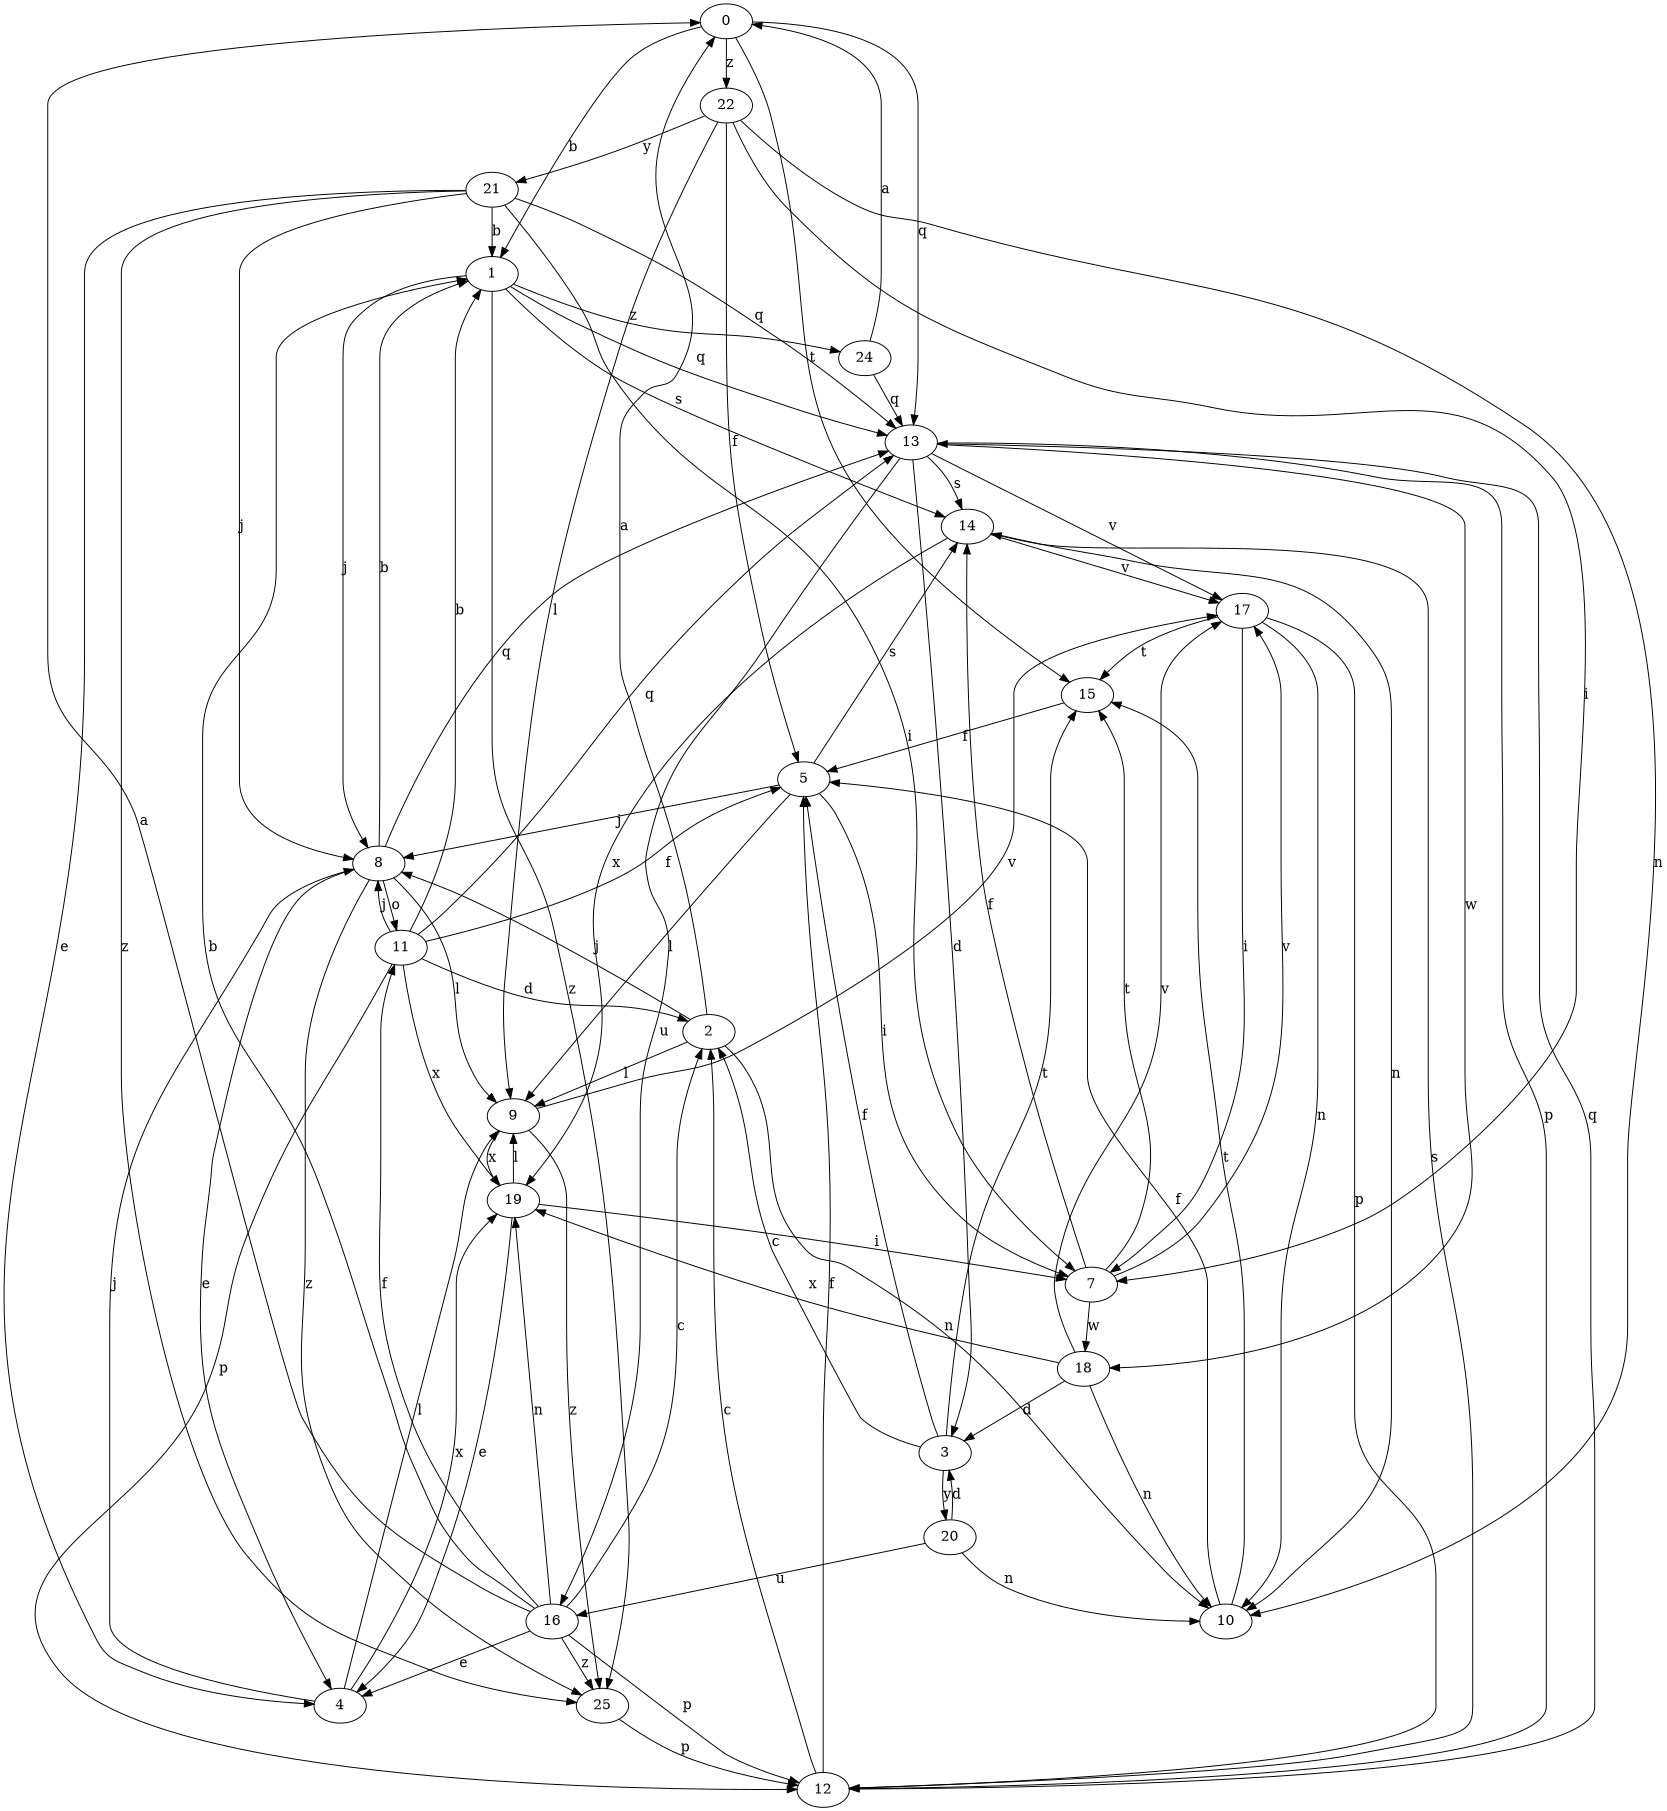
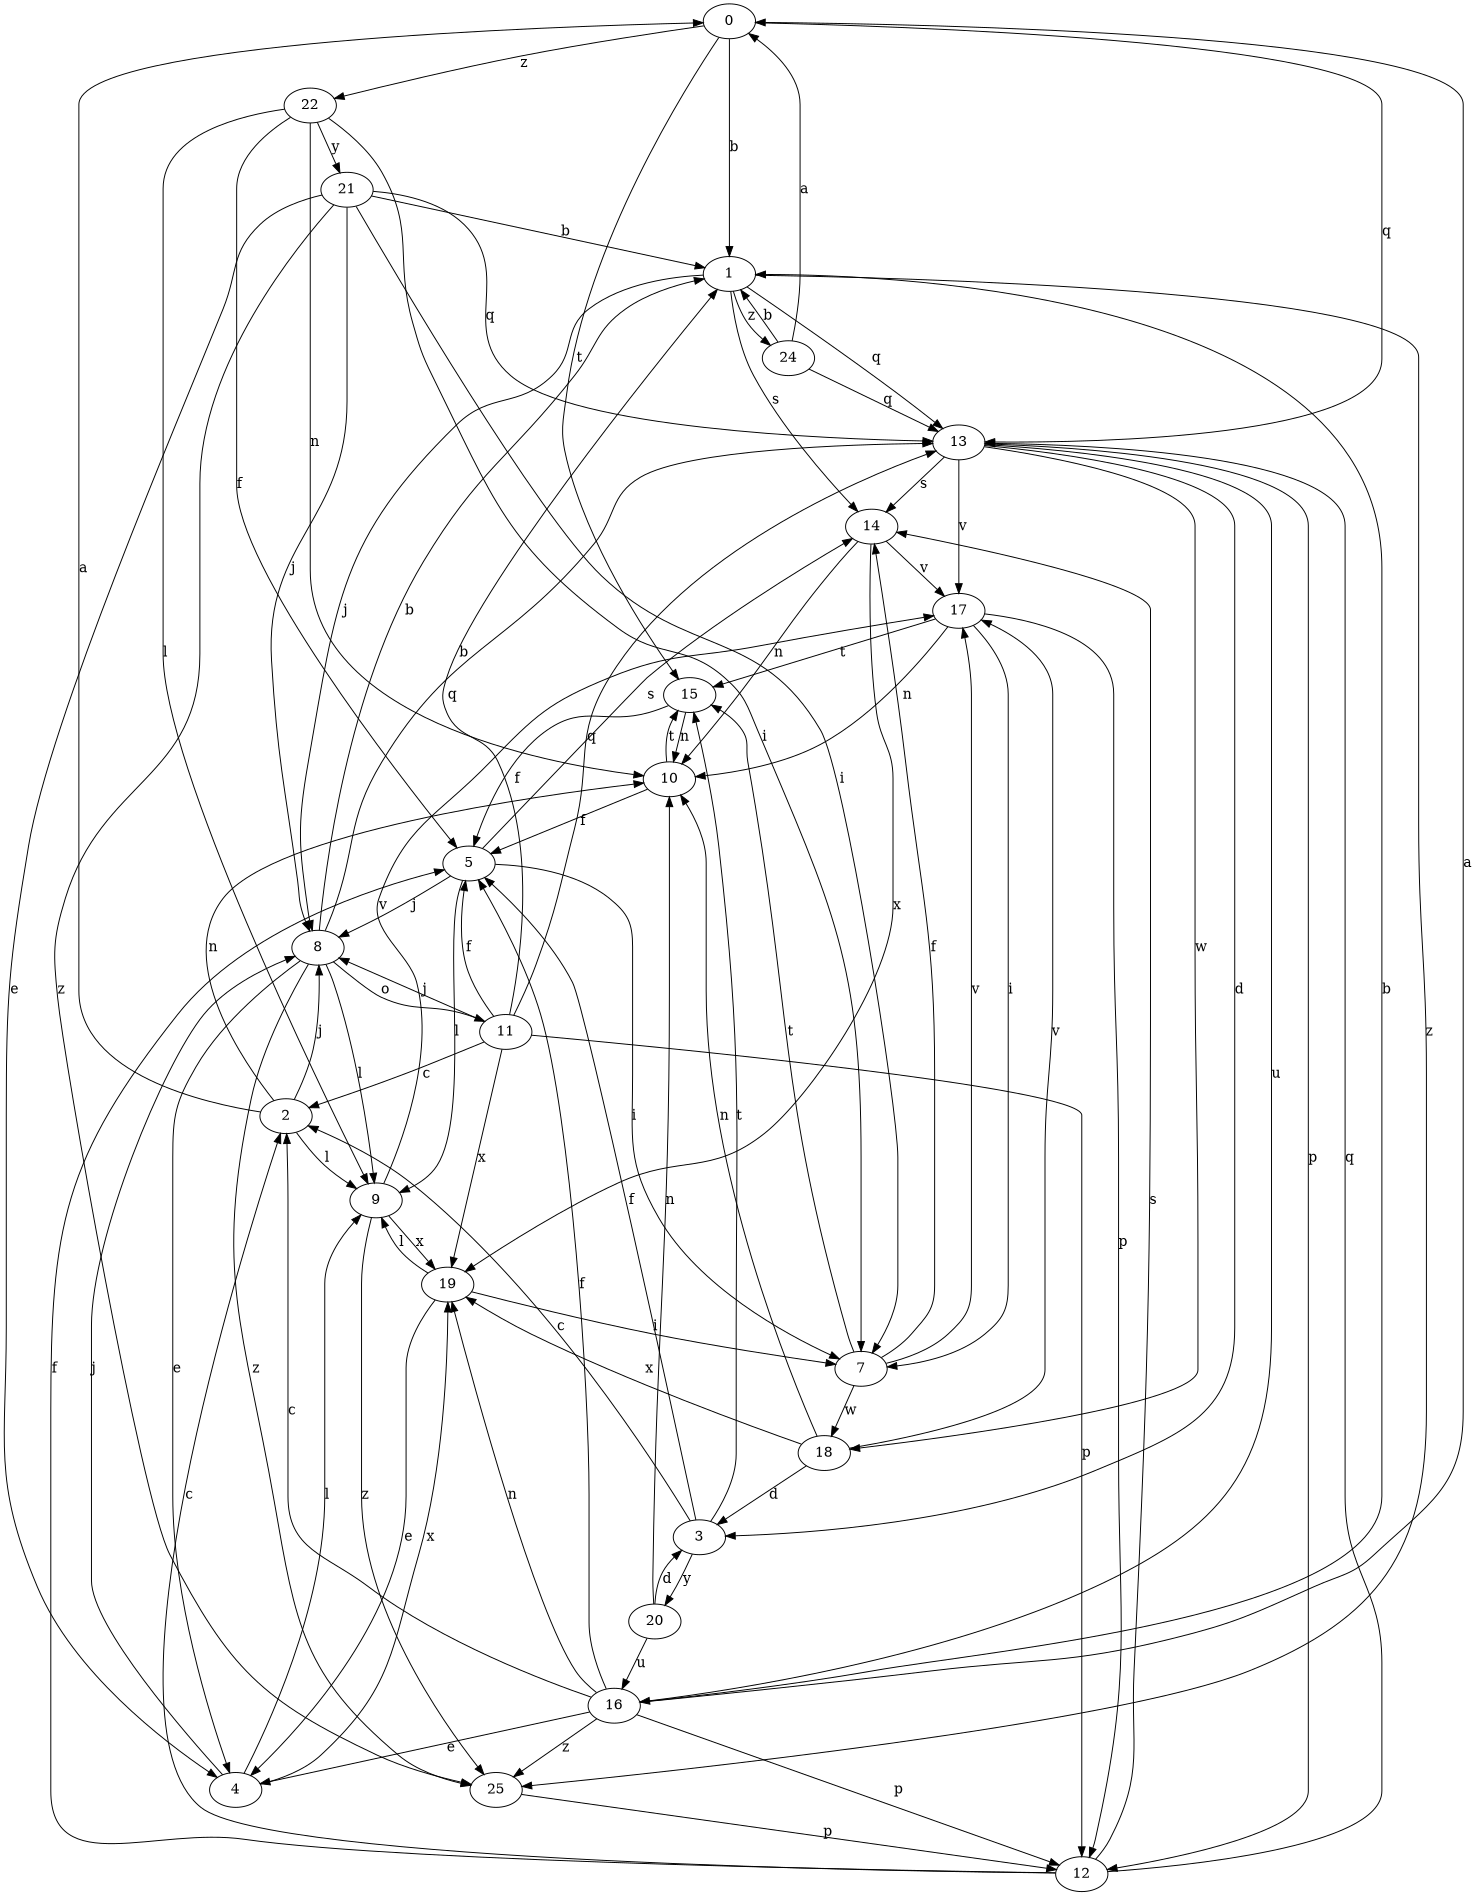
  strict digraph {
    0
    1
    13
    15
    22
    8
    14
    24
    25
    3
    17
    18
    12
    16
    10
    5
    9
    7
    21
    4
    11
    19
    2
    20
    0 -> 1 [label=b]
    0 -> 13 [label=q]
    0 -> 15 [label=t]
    0 -> 22 [label=z]
    1 -> 13 [label=q]
    1 -> 8 [label=j]
    1 -> 14 [label=s]
    1 -> 24 [label=z]
    1 -> 25 [label=z]
    13 -> 14 [label=s]
    13 -> 3 [label=d]
    13 -> 17 [label=v]
    13 -> 18 [label=w]
    13 -> 12 [label=p]
    13 -> 16 [label=u]
+   15 -> 10 [label=n]
    15 -> 5 [label=f]
    22 -> 10 [label=n]
    22 -> 5 [label=f]
    22 -> 9 [label=l]
    22 -> 7 [label=i]
    22 -> 21 [label=y]
    8 -> 1 [label=b]
    8 -> 13 [label=q]
    8 -> 25 [label=z]
    8 -> 9 [label=l]
    8 -> 4 [label=e]
    8 -> 11 [label=o]
    14 -> 17 [label=v]
    14 -> 10 [label=n]
    14 -> 19 [label=x]
    24 -> 0 [label=a]
+   24 -> 1 [label=b]
    24 -> 13 [label=q]
    25 -> 12 [label=p]
    3 -> 15 [label=t]
    3 -> 5 [label=f]
    3 -> 2 [label=c]
    3 -> 20 [label=y]
    17 -> 15 [label=t]
    17 -> 12 [label=p]
    17 -> 10 [label=n]
    17 -> 7 [label=i]
    18 -> 3 [label=d]
    18 -> 17 [label=v]
    18 -> 10 [label=n]
    18 -> 19 [label=x]
    12 -> 13 [label=q]
    12 -> 14 [label=s]
    12 -> 5 [label=f]
    12 -> 2 [label=c]
    16 -> 0 [label=a]
    16 -> 1 [label=b]
    16 -> 25 [label=z]
    16 -> 12 [label=p]
-   16 -> 11 [label=f]
+   16 -> 5 [label=f]
    16 -> 4 [label=e]
    16 -> 19 [label=n]
    16 -> 2 [label=c]
    10 -> 15 [label=t]
    10 -> 5 [label=f]
    5 -> 8 [label=j]
    5 -> 14 [label=s]
    5 -> 9 [label=l]
    5 -> 7 [label=i]
    9 -> 25 [label=z]
    9 -> 17 [label=v]
    9 -> 19 [label=x]
    7 -> 15 [label=t]
    7 -> 14 [label=f]
    7 -> 17 [label=v]
    7 -> 18 [label=w]
    21 -> 1 [label=b]
    21 -> 13 [label=q]
    21 -> 8 [label=j]
    21 -> 25 [label=z]
    21 -> 7 [label=i]
    21 -> 4 [label=e]
    4 -> 8 [label=j]
    4 -> 9 [label=l]
    4 -> 19 [label=x]
    11 -> 1 [label=b]
    11 -> 13 [label=q]
    11 -> 8 [label=j]
    11 -> 12 [label=p]
    11 -> 5 [label=f]
    11 -> 19 [label=x]
-   11 -> 2 [label=d]
+   11 -> 2 [label=c]
    19 -> 9 [label=l]
    19 -> 7 [label=i]
    19 -> 4 [label=e]
    2 -> 0 [label=a]
    2 -> 8 [label=j]
    2 -> 10 [label=n]
    2 -> 9 [label=l]
    20 -> 3 [label=d]
    20 -> 16 [label=u]
    20 -> 10 [label=n]
  }
